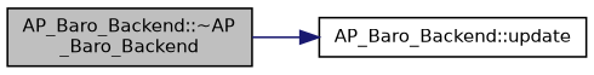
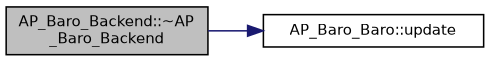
  digraph {
    rankdir=LR
    node [color=black fontname=Helvetica fontsize=10 shape=record style=filled]
    n1 [fillcolor=grey75 fontcolor=black height=0.2 label="AP_Baro_Backend::~AP\l_Baro_Backend" width=0.4]
-   n2 [fillcolor=white height=0.2 label="AP_Baro_Backend::update" width=0.4]
+   n2 [fillcolor=white height=0.2 label="AP_Baro_Baro::update" width=0.4]
    n1 -> n2 [color=midnightblue fontname=Helvetica fontsize=10 labelfontname=Helvetica labelfontsize=10 style=solid]
  }
